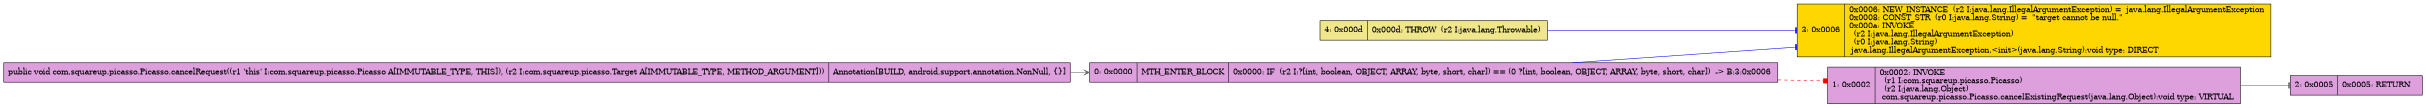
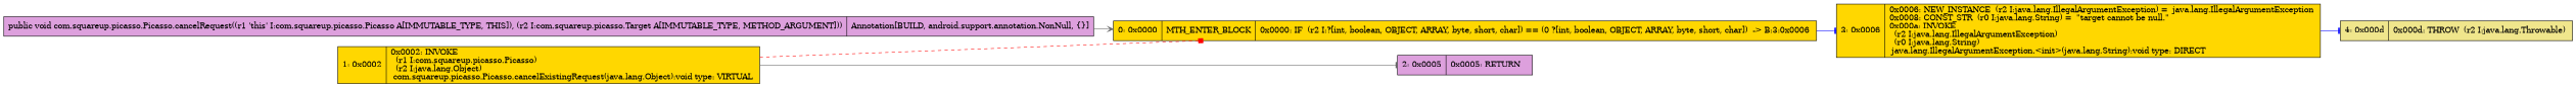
  digraph {
    rankdir=LR
    node [fillcolor=gold shape=record style=filled]
    edge [arrowhead=tee color=blue]
-   n1 [fillcolor=plum label="{0\:\ 0x0000|MTH_ENTER_BLOCK\l|0x0000: IF  (r2 I:?[int, boolean, OBJECT, ARRAY, byte, short, char]) == (0 ?[int, boolean, OBJECT, ARRAY, byte, short, char])  \-\> B:3:0x0006 \l}"]
-   n2 [fillcolor=plum label="{1\:\ 0x0002|0x0002: INVOKE  \l  (r1 I:com.squareup.picasso.Picasso)\l  (r2 I:java.lang.Object)\l com.squareup.picasso.Picasso.cancelExistingRequest(java.lang.Object):void type: VIRTUAL \l}"]
+   n1 [label="{0\:\ 0x0000|MTH_ENTER_BLOCK\l|0x0000: IF  (r2 I:?[int, boolean, OBJECT, ARRAY, byte, short, char]) == (0 ?[int, boolean, OBJECT, ARRAY, byte, short, char])  \-\> B:3:0x0006 \l}"]
+   n2 [label="{1\:\ 0x0002|0x0002: INVOKE  \l  (r1 I:com.squareup.picasso.Picasso)\l  (r2 I:java.lang.Object)\l com.squareup.picasso.Picasso.cancelExistingRequest(java.lang.Object):void type: VIRTUAL \l}"]
    n3 [label="{3\:\ 0x0006|0x0006: NEW_INSTANCE  (r2 I:java.lang.IllegalArgumentException) =  java.lang.IllegalArgumentException \l0x0008: CONST_STR  (r0 I:java.lang.String) =  \"target cannot be null.\" \l0x000a: INVOKE  \l  (r2 I:java.lang.IllegalArgumentException)\l  (r0 I:java.lang.String)\l java.lang.IllegalArgumentException.\<init\>(java.lang.String):void type: DIRECT \l}"]
    n4 [fillcolor=plum label="{2\:\ 0x0005|0x0005: RETURN   \l}"]
    n5 [fillcolor=khaki label="{4\:\ 0x000d|0x000d: THROW  (r2 I:java.lang.Throwable) \l}"]
    n6 [fillcolor=plum label="{public void com.squareup.picasso.Picasso.cancelRequest((r1 'this' I:com.squareup.picasso.Picasso A[IMMUTABLE_TYPE, THIS]), (r2 I:com.squareup.picasso.Target A[IMMUTABLE_TYPE, METHOD_ARGUMENT]))  | Annotation[BUILD, android.support.annotation.NonNull, \{\}]\l}"]
-   n1 -> n2 [arrowhead=box color=red style=dashed]
+   n2 -> n1 [arrowhead=box color=red style=dashed]
    n1 -> n3
    n2 -> n4 [color=gray40]
-   n5 -> n3
+   n3 -> n5
    n6 -> n1 [arrowhead=vee color=gray40]
  }
